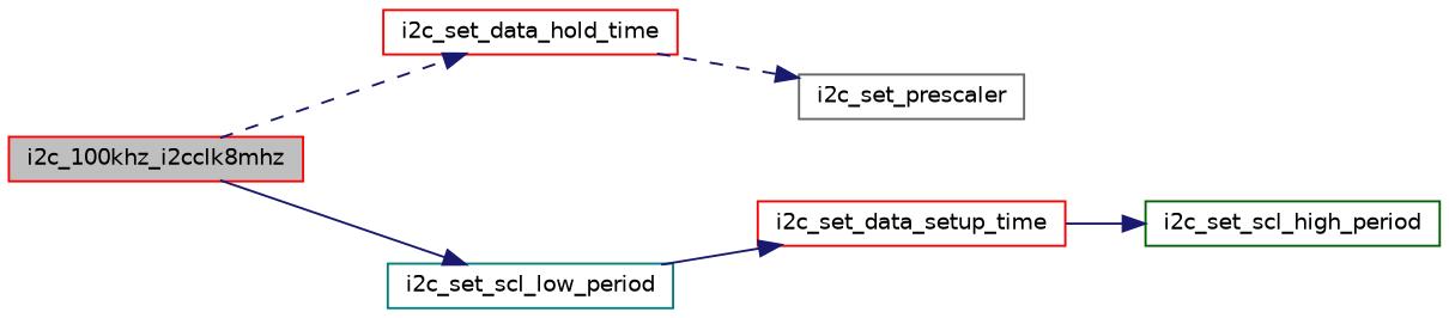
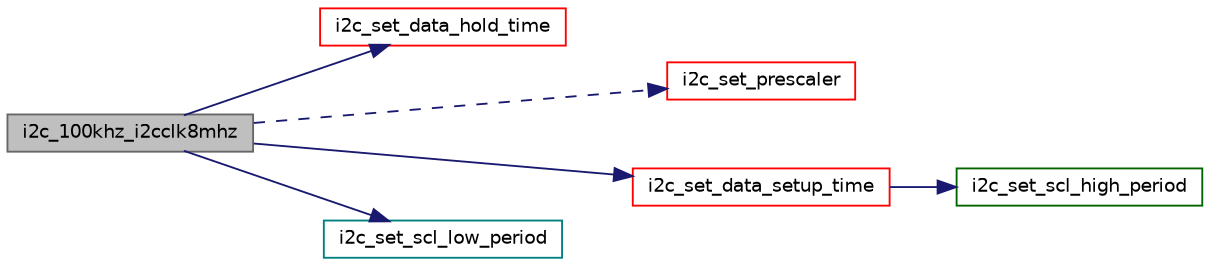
  digraph {
    rankdir=LR
    node [color=gray40 fillcolor=white fontname=Helvetica fontsize=10 shape=record style=filled]
    edge [color=midnightblue fontname=Helvetica fontsize=10 labelfontname=Helvetica labelfontsize=10 style=solid]
-   n1 [color=red fillcolor=grey75 fontcolor=black height=0.2 label=i2c_100khz_i2cclk8mhz width=0.4]
+   n1 [fillcolor=grey75 fontcolor=black height=0.2 label=i2c_100khz_i2cclk8mhz width=0.4]
    n2 [color=red height=0.2 label=i2c_set_data_hold_time width=0.4]
    n3 [color=red height=0.2 label=i2c_set_data_setup_time width=0.4]
-   n4 [height=0.2 label=i2c_set_prescaler width=0.4]
+   n4 [color=red height=0.2 label=i2c_set_prescaler width=0.4]
    n5 [color=teal height=0.2 label=i2c_set_scl_low_period width=0.4]
    n6 [color=darkgreen height=0.2 label=i2c_set_scl_high_period width=0.4]
-   n1 -> n2 [style=dashed]
-   n5 -> n3
-   n2 -> n4 [style=dashed]
+   n1 -> n2
+   n1 -> n3
+   n1 -> n4 [style=dashed]
    n1 -> n5
    n3 -> n6
  }
